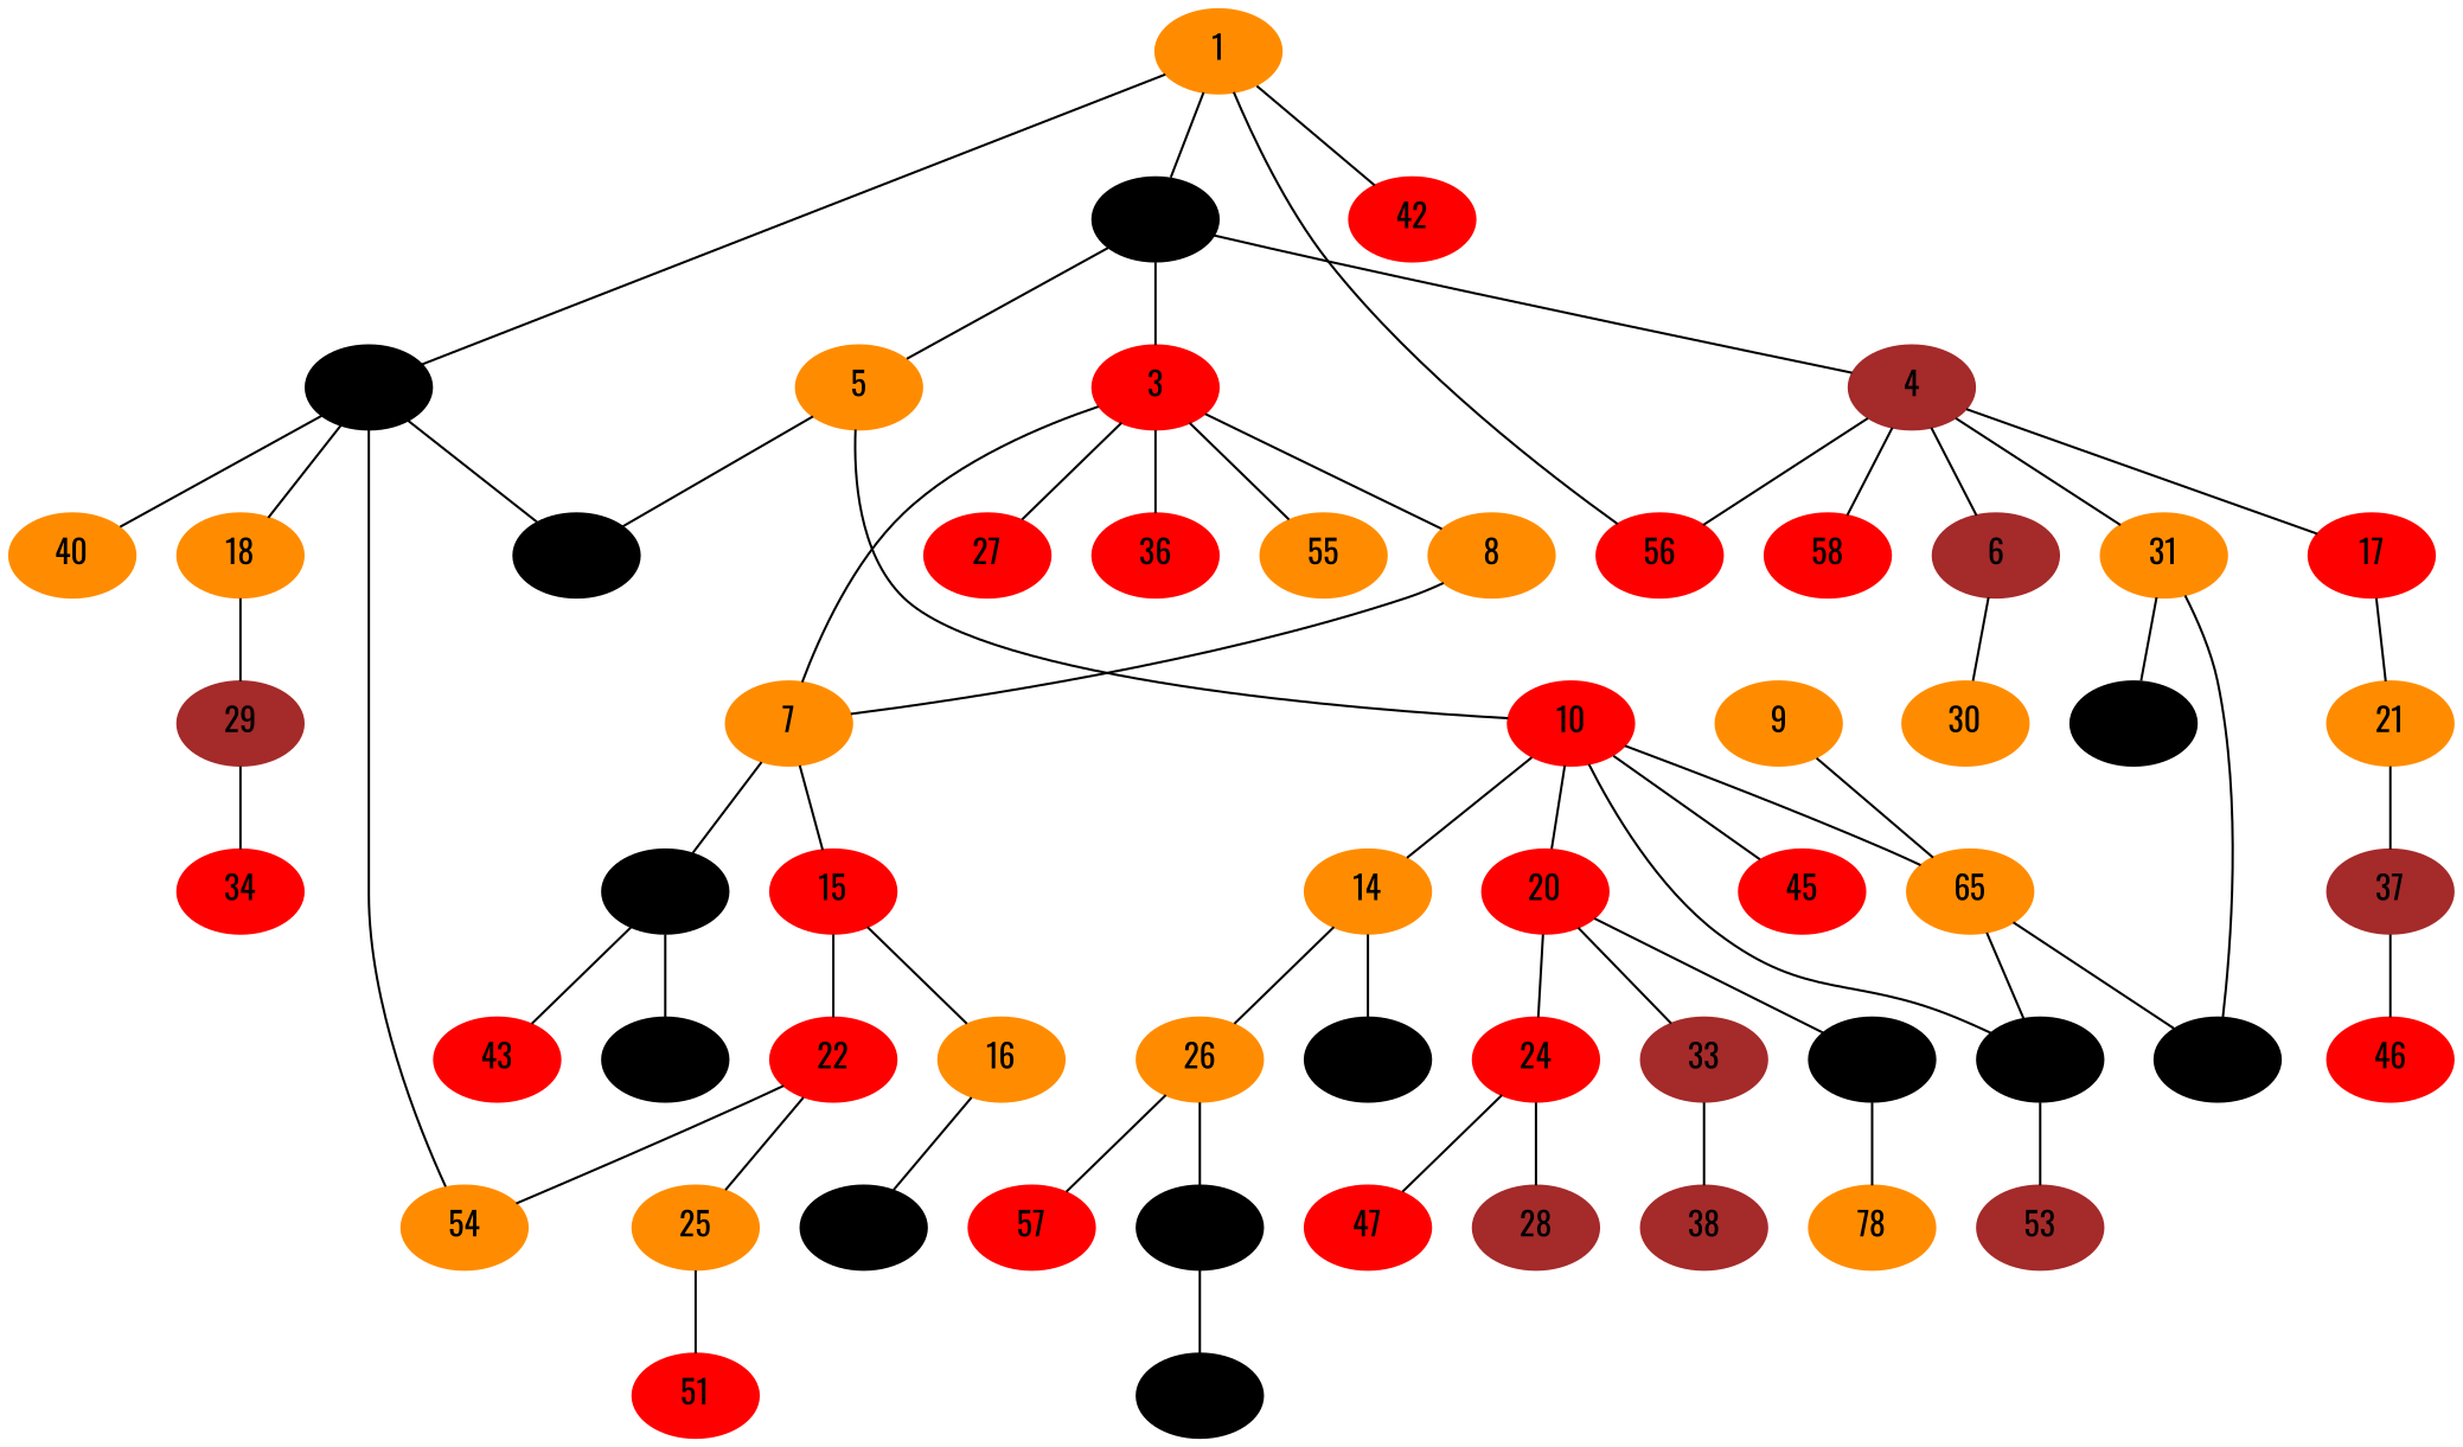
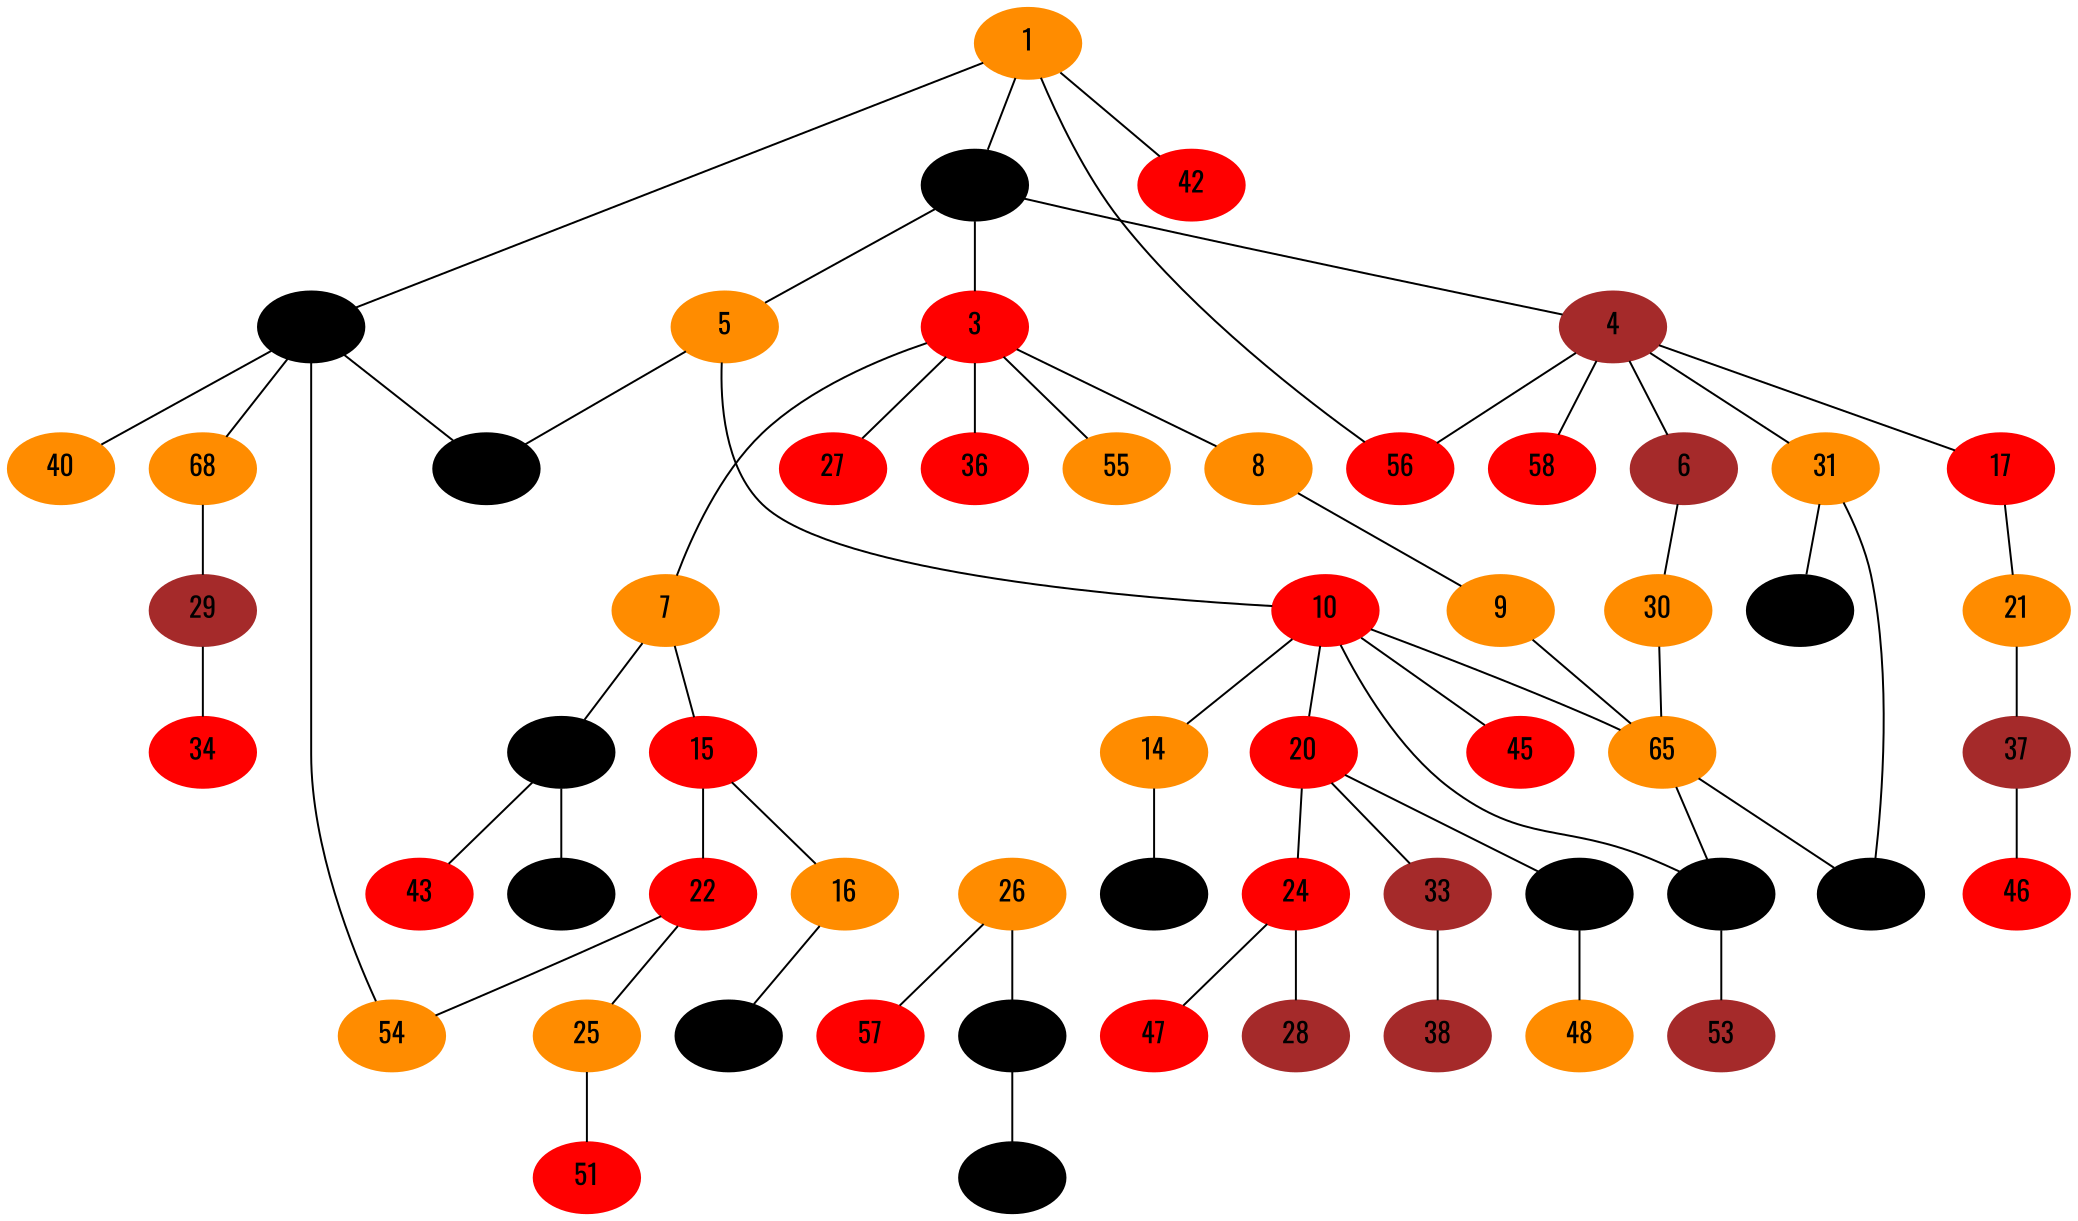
  graph {
    fontname=Oswald
    node [color=red fontname=Oswald style=filled]
    edge [fontname=Oswald]
    1 [color=darkorange]
    2 [color=black]
    12 [color=black]
    42
    56
    3
    4 [color=brown]
    5 [color=darkorange]
    13 [color=black]
-   18 [color=darkorange]
+   18 [color=darkorange label=68]
    40 [color=darkorange]
    54 [color=darkorange]
    7 [color=darkorange]
    8 [color=darkorange]
    27
    36
    55 [color=darkorange]
    6 [color=brown]
    17
    31 [color=darkorange]
    58
    10
    11 [color=black]
    15
    9 [color=darkorange]
    30 [color=darkorange]
    21 [color=darkorange]
    41 [color=black]
    44 [color=black]
    n30 [color=darkorange label=65]
    14 [color=darkorange]
    20
    45
    49 [color=black]
    32 [color=black]
    43
    16 [color=darkorange]
    22
    26 [color=darkorange]
    52 [color=black]
    23 [color=black]
    24
    33 [color=brown]
    53 [color=brown]
    29 [color=brown]
    39 [color=black]
    57
    19 [color=black]
    25 [color=darkorange]
    37 [color=brown]
    34
-   48 [color=darkorange label=78]
+   48 [color=darkorange]
    28 [color=brown]
    47
    38 [color=brown]
    46
    51
    50 [color=black]
    1 -- 2
    1 -- 12
    1 -- 42
    1 -- 56
    2 -- 3
    2 -- 4
    2 -- 5
    12 -- 13
    12 -- 18
    12 -- 40
    12 -- 54
    3 -- 7
    3 -- 8
    3 -- 27
    3 -- 36
    3 -- 55
    4 -- 56
    4 -- 6
    4 -- 17
    4 -- 31
    4 -- 58
    5 -- 13
    5 -- 10
    18 -- 29
    7 -- 11
    7 -- 15
-   8 -- 7
+   8 -- 9
    6 -- 30
    17 -- 21
    31 -- 41
    31 -- 44
    10 -- n30
    10 -- 14
    10 -- 20
    10 -- 45
    10 -- 49
    11 -- 32
    11 -- 43
    15 -- 16
    15 -- 22
    9 -- n30
+   30 -- n30
    21 -- 37
    n30 -- 41
    n30 -- 49
-   14 -- 26
    14 -- 52
    20 -- 23
    20 -- 24
    20 -- 33
    49 -- 53
    16 -- 19
    22 -- 54
    22 -- 25
    26 -- 39
    26 -- 57
    23 -- 48
    24 -- 28
    24 -- 47
    33 -- 38
    29 -- 34
    39 -- 50
    25 -- 51
    37 -- 46
  }
